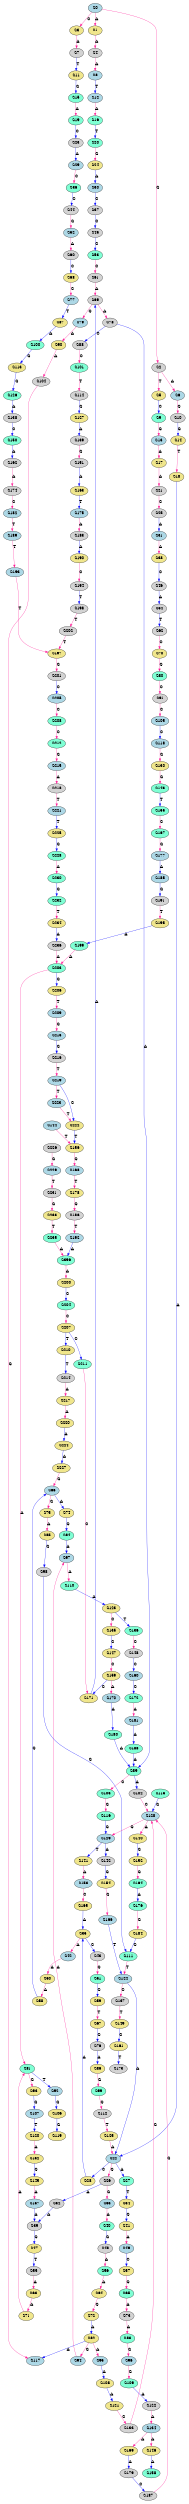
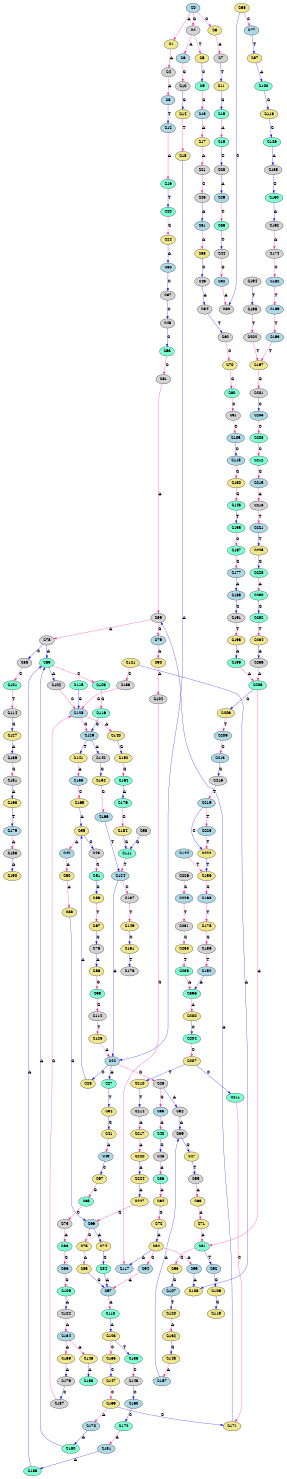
  strict digraph {
    node [fillcolor=khaki style=filled]
    edge [color=deeppink]
    S0 [fillcolor=lightblue]
    S1
    S2 [fillcolor=lightgrey]
    S3
    S4 [fillcolor=lightgrey]
    S5
    S6 [fillcolor=lightblue]
    S7 [fillcolor=lightgrey]
    S8 [fillcolor=lightblue]
    S9 [fillcolor=aquamarine]
    S10 [fillcolor=lightgrey]
    S11
    S12 [fillcolor=lightblue]
    S13 [fillcolor=lightblue]
    S14
    S15 [fillcolor=aquamarine]
    S16 [fillcolor=aquamarine]
    S17
    S18
    S19 [fillcolor=aquamarine]
    S20 [fillcolor=aquamarine]
    S21 [fillcolor=lightgrey]
    S22 [fillcolor=lightblue]
    S23 [fillcolor=lightgrey]
    S24
    S25 [fillcolor=lightgrey]
    S26 [fillcolor=lightgrey]
    S27 [fillcolor=aquamarine]
    S28
    S29 [fillcolor=lightblue]
    S30 [fillcolor=lightblue]
    S31 [fillcolor=lightblue]
    S32 [fillcolor=lightgrey]
    S33 [fillcolor=lightblue]
    S34
    S35
    S36 [fillcolor=aquamarine]
    S37 [fillcolor=lightgrey]
    S38
    S39 [fillcolor=lightgrey]
    S40 [fillcolor=aquamarine]
    S41
    S42 [fillcolor=lightblue]
    S43 [fillcolor=lightgrey]
    S44 [fillcolor=lightgrey]
    S45 [fillcolor=lightgrey]
    S46 [fillcolor=lightgrey]
    S47
    S48 [fillcolor=lightgrey]
    S49 [fillcolor=lightblue]
    S50
    S51 [fillcolor=aquamarine]
    S52 [fillcolor=lightblue]
    S53 [fillcolor=aquamarine]
    S54 [fillcolor=lightgrey]
    S55 [fillcolor=lightgrey]
    S56 [fillcolor=aquamarine]
    S57
    S58
    S59
    S60 [fillcolor=lightgrey]
    S61 [fillcolor=lightgrey]
    S62 [fillcolor=lightgrey]
    S63
    S64
    S65 [fillcolor=aquamarine]
    S66 [fillcolor=lightblue]
    S67
    S68
    S69 [fillcolor=lightgrey]
    S70
    S71
    S72
    S73 [fillcolor=lightgrey]
    S74
    S75
    S76 [fillcolor=lightgrey]
    S77 [fillcolor=lightblue]
    S78 [fillcolor=lightgrey]
    S79 [fillcolor=lightblue]
    S80 [fillcolor=aquamarine]
    S81 [fillcolor=aquamarine]
    S82
    S83 [fillcolor=aquamarine]
    S84 [fillcolor=aquamarine]
    S85
    S86
    S87
    S88 [fillcolor=lightgrey]
    S89 [fillcolor=aquamarine]
    S90
    S91 [fillcolor=lightgrey]
    S92 [fillcolor=lightblue]
    S93
    S94 [fillcolor=lightblue]
    S95 [fillcolor=lightblue]
    S117 [fillcolor=lightblue]
    S96 [fillcolor=lightblue]
    S97 [fillcolor=lightblue]
    S98 [fillcolor=lightgrey]
    S99 [fillcolor=aquamarine]
    S100 [fillcolor=aquamarine]
    S101 [fillcolor=aquamarine]
    S102 [fillcolor=lightgrey]
    S103 [fillcolor=aquamarine]
    S104 [fillcolor=lightgrey]
    S105 [fillcolor=lightblue]
    S106
    S107 [fillcolor=lightblue]
    S108
    S109 [fillcolor=aquamarine]
    S110 [fillcolor=aquamarine]
    S111 [fillcolor=aquamarine]
    S112 [fillcolor=lightgrey]
    S113
    S114 [fillcolor=lightgrey]
    S128 [fillcolor=lightblue]
    S116 [fillcolor=aquamarine]
    S118 [fillcolor=lightblue]
    S119
    S120
    S121
    S122 [fillcolor=lightgrey]
    S123
    S124 [fillcolor=lightblue]
    S125
    S126 [fillcolor=aquamarine]
    S127
    S115 [fillcolor=aquamarine]
    S129 [fillcolor=lightblue]
    S130
    S132
    S133 [fillcolor=lightgrey]
    S134 [fillcolor=lightblue]
    S135
    S136 [fillcolor=aquamarine]
    S137 [fillcolor=lightgrey]
    S138 [fillcolor=lightgrey]
    S139 [fillcolor=lightgrey]
    S140
    S141
    S142 [fillcolor=lightgrey]
    S143 [fillcolor=aquamarine]
    S145
    S146
    S169
    S147
    S148 [fillcolor=lightgrey]
    S149
    S150 [fillcolor=aquamarine]
    S151 [fillcolor=lightgrey]
    S152
    S153 [fillcolor=lightblue]
    S154
    S155 [fillcolor=aquamarine]
    S144 [fillcolor=lightblue]
    S156
    S157 [fillcolor=lightblue]
    S158 [fillcolor=aquamarine]
    S159
    S160 [fillcolor=lightblue]
    S161
    S162 [fillcolor=lightgrey]
    S163
    S164 [fillcolor=aquamarine]
    S165
    S166 [fillcolor=lightblue]
    S167 [fillcolor=aquamarine]
    S168 [fillcolor=lightblue]
    S170 [fillcolor=lightblue]
    S171
    S172 [fillcolor=aquamarine]
    S173 [fillcolor=lightgrey]
    S174 [fillcolor=lightgrey]
    S175 [fillcolor=lightblue]
    S176 [fillcolor=aquamarine]
    S177 [fillcolor=lightblue]
    S178
    S179 [fillcolor=lightgrey]
    S180 [fillcolor=aquamarine]
    S181 [fillcolor=lightblue]
    S182 [fillcolor=lightblue]
    S183 [fillcolor=lightgrey]
    S184
    S185 [fillcolor=lightblue]
    S186 [fillcolor=lightgrey]
    S187 [fillcolor=lightgrey]
    S188 [fillcolor=aquamarine]
    S189 [fillcolor=lightblue]
    S190
    S191 [fillcolor=lightgrey]
    S192 [fillcolor=lightblue]
    S193 [fillcolor=lightblue]
    S194 [fillcolor=lightgrey]
    S195
    n196 [fillcolor=aquamarine label=S396]
    S197
    S198 [fillcolor=lightgrey]
    S199 [fillcolor=aquamarine]
    S200
    S201 [fillcolor=lightgrey]
    S202 [fillcolor=lightgrey]
    S203 [fillcolor=aquamarine]
    S204 [fillcolor=aquamarine]
    S205 [fillcolor=lightblue]
    S206
    S207
    S208 [fillcolor=aquamarine]
    S209 [fillcolor=lightblue]
    S210
    S211 [fillcolor=aquamarine]
    S212 [fillcolor=aquamarine]
    S213 [fillcolor=lightblue]
    S214 [fillcolor=lightgrey]
    S215 [fillcolor=lightblue]
    S216 [fillcolor=lightgrey]
    S217
    S218 [fillcolor=lightgrey]
    S219 [fillcolor=lightblue]
    S220
    S221 [fillcolor=lightblue]
    S222
    S223 [fillcolor=lightblue]
    S224
    S225
    S227
    S228 [fillcolor=aquamarine]
    S226 [fillcolor=lightgrey]
    S229 [fillcolor=lightblue]
    S230 [fillcolor=aquamarine]
    S231 [fillcolor=lightgrey]
    S232 [fillcolor=aquamarine]
    S233
    S234
    S235 [fillcolor=aquamarine]
    S236 [fillcolor=lightgrey]
    S0 -> S1 [label=A]
    S0 -> S2 [label=G]
    S0 -> S3 [label=C]
    S1 -> S4 [label=A]
    S2 -> S5 [label=T]
    S2 -> S6 [label=A]
    S3 -> S7 [label=A]
    S4 -> S8 [label=A]
    S5 -> S9 [color=blue label=C]
    S6 -> S10 [label=G]
    S7 -> S11 [color=blue label=T]
    S8 -> S12 [color=blue label=T]
    S9 -> S13 [label=G]
    S10 -> S14 [color=blue label=G]
    S11 -> S15 [color=blue label=G]
    S12 -> S16 [label=A]
    S13 -> S17 [label=A]
    S14 -> S18 [label=T]
    S15 -> S19 [label=A]
    S16 -> S20 [color=blue label=T]
    S17 -> S21 [label=A]
    S18 -> S22 [color=blue label=A]
    S19 -> S23 [color=blue label=C]
    S20 -> S24 [label=G]
    S21 -> S25 [label=C]
    S22 -> S26 [label=G]
    S22 -> S27 [color=blue label=A]
    S22 -> S28 [color=blue label=C]
    S23 -> S29 [color=blue label=A]
    S24 -> S30 [color=blue label=A]
    S25 -> S31 [color=blue label=A]
    S26 -> S32 [color=blue label=A]
    S26 -> S33 [label=G]
    S27 -> S34 [color=blue label=T]
    S28 -> S35 [color=blue label=A]
    S29 -> S36 [label=C]
    S30 -> S37 [color=blue label=C]
    S31 -> S38 [label=A]
    S32 -> S39 [color=blue label=A]
    S33 -> S40 [label=A]
    S34 -> S41 [color=blue label=G]
    S35 -> S42 [label=A]
    S35 -> S43 [color=blue label=C]
    S36 -> S44 [color=blue label=C]
    S37 -> S45 [color=blue label=C]
    S38 -> S46 [color=blue label=C]
    S39 -> S47 [color=blue label=G]
    S40 -> S48 [color=blue label=G]
    S41 -> S49 [label=A]
    S42 -> S50 [label=A]
    S43 -> S51 [label=G]
    S44 -> S52 [label=G]
    S45 -> S53 [color=blue label=C]
    S46 -> S54 [color=blue label=A]
    S47 -> S55 [color=blue label=T]
    S48 -> S56 [label=A]
    S49 -> S57 [color=blue label=C]
    S50 -> S58 [label=A]
    S51 -> S59 [color=blue label=G]
    S52 -> S60 [label=A]
    S53 -> S61 [label=C]
    S54 -> S62 [color=blue label=T]
    S55 -> S63 [label=A]
    S56 -> S64 [label=A]
    S57 -> S65 [label=G]
    S58 -> S66 [color=blue label=G]
    S59 -> S67 [label=T]
-   S60 -> S68 [color=blue label=C]
+   S68 -> S60 [color=blue label=C]
    S61 -> S69 [label=A]
    S62 -> S70 [label=C]
    S63 -> S71 [label=A]
    S64 -> S72 [label=G]
-   S65 -> S73 [label=A]
+   S65 -> S73 [label=C]
    S66 -> S74 [color=blue label=A]
    S66 -> S75 [label=G]
    S67 -> S76 [color=blue label=G]
    S68 -> S77 [label=C]
    S69 -> S78 [label=A]
    S69 -> S79 [label=G]
    S70 -> S80 [label=G]
    S71 -> S81 [label=A]
    S72 -> S82 [color=blue label=A]
    S73 -> S83 [label=A]
    S74 -> S84 [color=blue label=G]
    S75 -> S85 [label=A]
    S76 -> S86 [color=blue label=A]
    S77 -> S87 [color=blue label=T]
    S78 -> S88 [color=blue label=C]
    S78 -> S89 [color=blue label=A]
    S79 -> S90 [label=A]
    S80 -> S91 [label=C]
    S81 -> S92 [color=blue label=T]
    S81 -> S93 [label=G]
    S82 -> S94 [label=G]
    S82 -> S95 [label=A]
    S82 -> S117 [color=blue label=A]
    S83 -> S96 [label=G]
    S84 -> S97 [color=blue label=A]
-   S85 -> S98 [color=blue label=G]
+   S85 -> S97 [color=blue label=G]
    S86 -> S99 [label=G]
    S87 -> S100 [color=blue label=A]
    S88 -> S101 [label=C]
    S89 -> S102 [color=blue label=A]
    S89 -> S103 [label=C]
    S90 -> S104 [label=A]
    S91 -> S105 [label=C]
    S92 -> S106 [color=blue label=G]
    S93 -> S107 [color=blue label=G]
    S94 -> S97 [label=A]
    S95 -> S108 [color=blue label=A]
    S96 -> S109 [label=G]
    S97 -> S110 [label=A]
    S98 -> S111 [color=blue label=G]
    S99 -> S112 [label=G]
    S100 -> S113 [color=blue label=G]
    S101 -> S114 [label=T]
    S102 -> S128 [label=C]
    S103 -> S116 [label=G]
    S104 -> S117 [label=G]
    S105 -> S118 [color=blue label=C]
    S106 -> S119 [color=blue label=G]
    S107 -> S120 [color=blue label=T]
-   S108 -> S121 [color=blue label=A]
+   S121 -> S108 [color=blue label=A]
    S109 -> S122 [color=blue label=A]
    S110 -> S123 [color=blue label=A]
    S111 -> S124 [label=T]
    S112 -> S125 [label=T]
    S113 -> S126 [color=blue label=G]
    S114 -> S127 [color=blue label=G]
    S128 -> S129 [label=G]
    S128 -> S140 [label=A]
    S116 -> S129 [color=blue label=G]
    S118 -> S130 [label=G]
    S120 -> S132 [label=A]
    S121 -> S133 [label=C]
    S122 -> S134 [label=A]
    S123 -> S135 [label=C]
    S123 -> S136 [color=blue label=T]
    S124 -> S22 [color=blue label=A]
    S124 -> S137 [label=C]
    S125 -> S22 [label=A]
    S126 -> S138 [color=blue label=A]
    S127 -> S139 [color=blue label=A]
    S115 -> S128 [color=blue label=G]
    S129 -> S141 [color=blue label=T]
    S129 -> S142 [color=blue label=A]
    S130 -> S143 [label=G]
    S132 -> S145 [color=blue label=G]
    S133 -> S128 [label=G]
    S134 -> S146 [label=A]
    S134 -> S169 [label=A]
    S135 -> S147 [color=blue label=C]
    S136 -> S148 [label=C]
    S137 -> S149 [label=T]
    S138 -> S150 [color=blue label=C]
    S139 -> S151 [label=G]
    S140 -> S152 [color=blue label=G]
    S141 -> S153 [label=A]
    S142 -> S154 [color=blue label=G]
    S143 -> S155 [color=blue label=T]
    S145 -> S157 [label=A]
    S146 -> S158 [color=blue label=A]
    S169 -> S179 [color=blue label=A]
    S147 -> S159 [label=C]
    S148 -> S160 [color=blue label=C]
    S149 -> S161 [color=blue label=C]
    S150 -> S162 [color=blue label=A]
    S151 -> S163 [color=blue label=A]
    S152 -> S164 [label=G]
    S153 -> S165 [label=C]
    S154 -> S166 [label=G]
    S155 -> S167 [label=C]
    S144 -> S156 [label=T]
    S156 -> S168 [label=G]
    S157 -> S39 [color=blue label=A]
    S159 -> S170 [label=A]
    S159 -> S171 [color=blue label=C]
    S160 -> S172 [color=blue label=C]
    S161 -> S173 [color=blue label=T]
    S162 -> S174 [label=A]
    S163 -> S175 [color=blue label=T]
    S164 -> S176 [color=blue label=A]
    S165 -> S35 [color=blue label=A]
    S166 -> S124 [color=blue label=T]
    S167 -> S177 [label=G]
    S168 -> S178 [label=T]
    S170 -> S180 [color=blue label=A]
    S171 -> S69 [color=blue label=A]
    S172 -> S181 [label=A]
    S174 -> S182 [label=C]
    S175 -> S183 [label=A]
    S176 -> S184 [label=G]
    S177 -> S185 [color=blue label=A]
    S178 -> S186 [label=G]
    S179 -> S187 [color=blue label=C]
    S180 -> S89 [color=blue label=A]
    S181 -> S188 [color=blue label=A]
    S182 -> S189 [label=T]
    S183 -> S190 [color=blue label=A]
    S184 -> S111 [color=blue label=G]
    S185 -> S191 [color=blue label=G]
    S186 -> S192 [label=T]
    S187 -> S128 [label=G]
    S188 -> S89 [color=blue label=A]
    S189 -> S193 [label=T]
-   S190 -> S194 [label=C]
    S191 -> S195 [label=T]
    S192 -> n196 [color=blue label=A]
    S193 -> S197 [label=T]
    S194 -> S198 [color=blue label=T]
    S195 -> S199 [color=blue label=A]
    n196 -> S200 [label=A]
    S197 -> S201 [label=G]
    S198 -> S202 [label=T]
    S199 -> S203 [label=A]
    S200 -> S204 [color=blue label=C]
    S201 -> S205 [color=blue label=C]
    S202 -> S197 [label=T]
    S203 -> S81 [label=A]
    S203 -> S206 [color=blue label=G]
    S204 -> S207 [label=C]
    S205 -> S208 [label=C]
    S206 -> S209 [label=T]
    S207 -> S210 [color=blue label=T]
    S207 -> S211 [color=blue label=C]
    S208 -> S212 [label=C]
    S209 -> S213 [label=G]
    S210 -> S214 [color=blue label=T]
    S211 -> S171 [label=C]
    S212 -> S215 [label=G]
    S213 -> S216 [color=blue label=G]
    S214 -> S217 [label=A]
    S215 -> S218 [label=A]
    S216 -> S219 [label=T]
    S217 -> S220 [label=A]
    S218 -> S221 [label=T]
    S219 -> S222 [color=blue label=C]
    S219 -> S223 [label=T]
    S220 -> S224 [color=blue label=A]
    S221 -> S225 [color=blue label=T]
    S222 -> S156 [color=blue label=T]
    S223 -> S222 [label=T]
    S224 -> S227 [color=blue label=A]
    S225 -> S228 [color=blue label=G]
    S227 -> S66 [label=G]
    S228 -> S230 [label=A]
    S226 -> S229 [label=G]
    S229 -> S231 [label=T]
    S230 -> S232 [color=blue label=G]
    S231 -> S233 [label=G]
    S232 -> S234 [label=T]
    S233 -> S235 [label=T]
    S234 -> S236 [color=blue label=A]
    S235 -> n196 [label=A]
    S236 -> S203 [label=A]
  }
